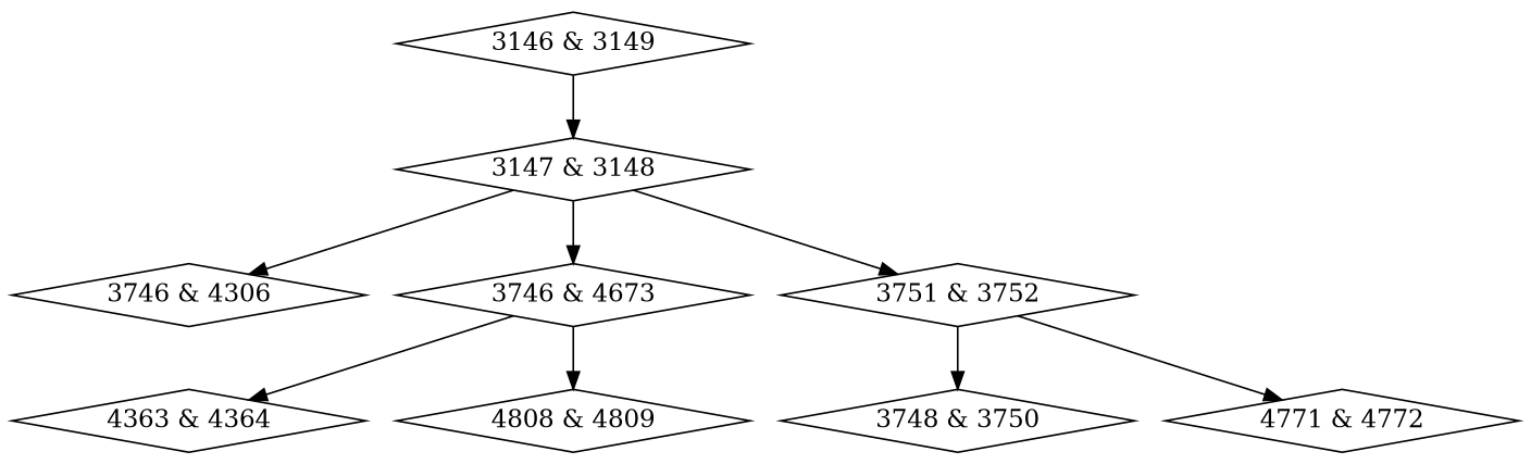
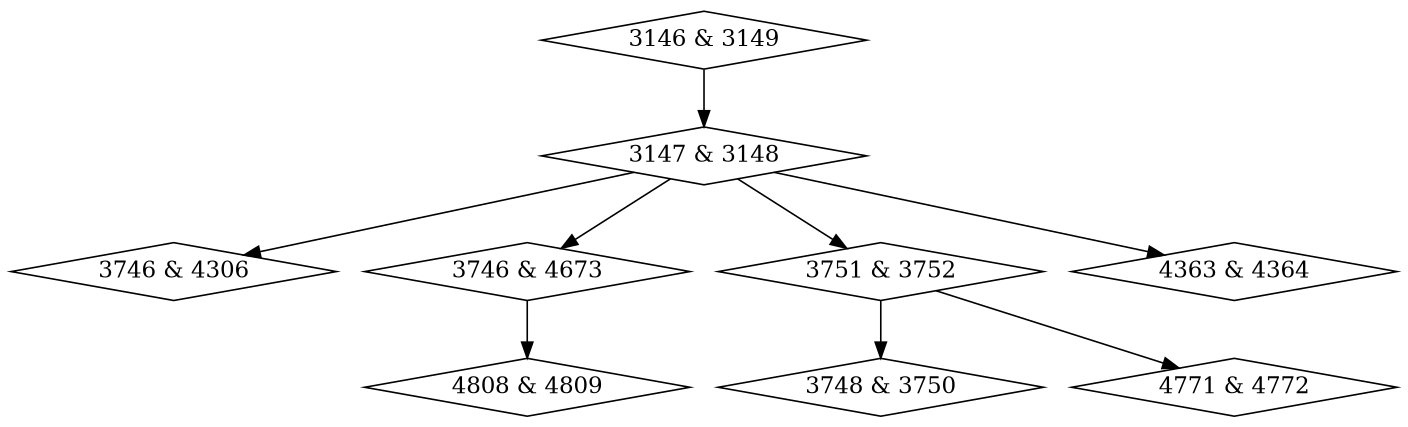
  digraph {
    node [shape=diamond]
    n1 [label="3146 & 3149"]
    n2 [label="3147 & 3148"]
    n3 [label="3746 & 4306"]
    n4 [label="3746 & 4673"]
    n5 [label="3751 & 3752"]
    n6 [label="4363 & 4364"]
    n7 [label="4808 & 4809"]
    n8 [label="3748 & 3750"]
    n9 [label="4771 & 4772"]
    n1 -> n2
    n2 -> n3
    n2 -> n4
    n2 -> n5
-   n4 -> n6
+   n2 -> n6
    n4 -> n7
    n5 -> n8
    n5 -> n9
  }
